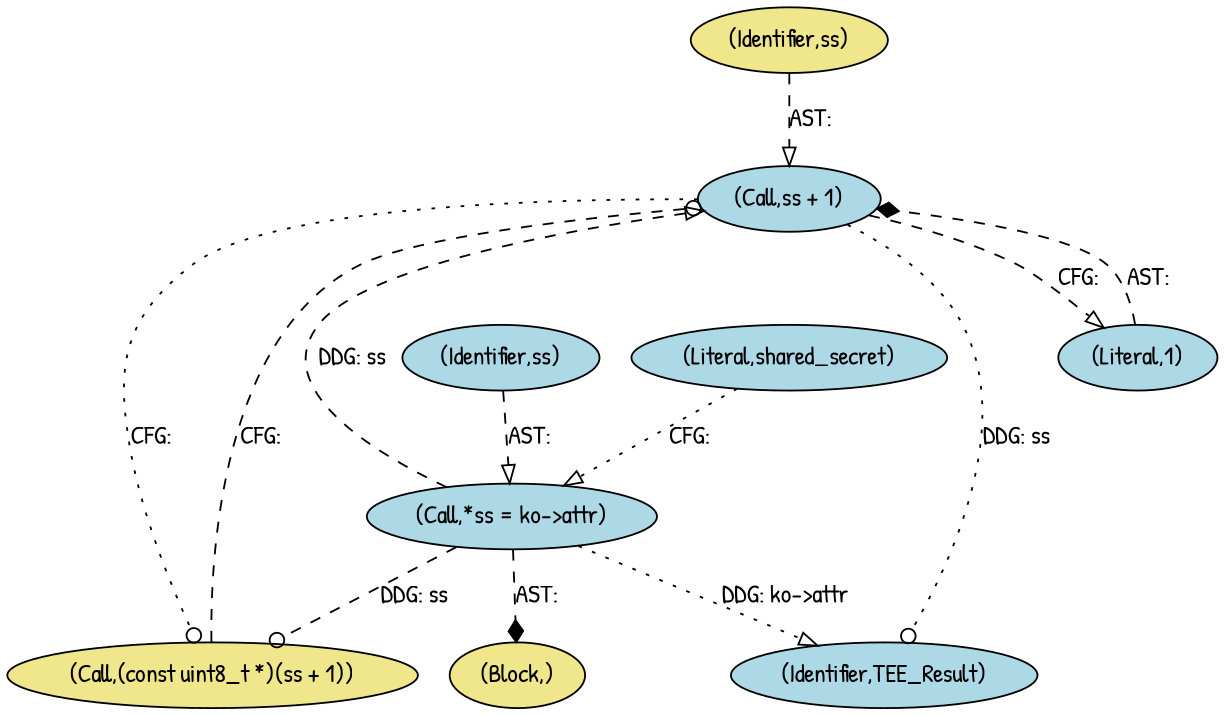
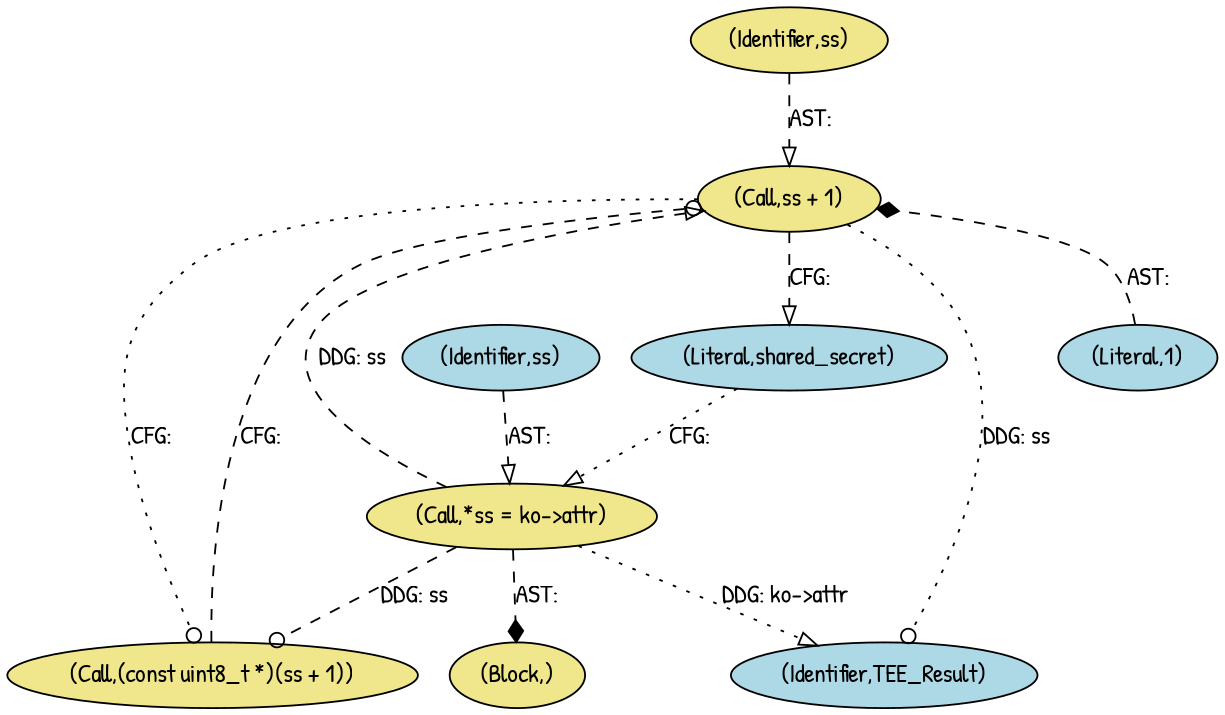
  digraph {
    fontname="Patrick Hand"
    node [fillcolor=khaki fontname="Patrick Hand" style=filled]
    edge [arrowhead=onormal fontname="Patrick Hand" style=dashed]
-   n1 [fillcolor=lightblue label="(Call,ss + 1)"]
+   n1 [label="(Call,ss + 1)"]
    n2 [label="(Call,(const uint8_t *)(ss + 1))"]
    n3 [fillcolor=lightblue label="(Identifier,TEE_Result)"]
    n4 [fillcolor=lightblue label="(Literal,1)"]
-   n5 [fillcolor=lightblue label="(Call,*ss = ko->attr)"]
+   n5 [label="(Call,*ss = ko->attr)"]
    n6 [label="(Block,)"]
    n7 [fillcolor=lightblue label="(Identifier,ss)"]
    n8 [fillcolor=lightblue label="(Literal,shared_secret)"]
    n9 [label="(Identifier,ss)"]
    n1 -> n2 [arrowhead=odot label="CFG: " style=dotted]
    n1 -> n3 [arrowhead=odot label="DDG: ss" style=dotted]
-   n1 -> n4 [label="CFG: "]
+   n1 -> n8 [label="CFG: "]
    n2 -> n1 [arrowhead=odot label="CFG: "]
    n4 -> n1 [arrowhead=diamond label="AST: "]
    n5 -> n1 [label="DDG: ss"]
    n5 -> n2 [arrowhead=odot label="DDG: ss"]
    n5 -> n3 [label="DDG: ko->attr" style=dotted]
    n5 -> n6 [arrowhead=diamond label="AST: "]
    n7 -> n5 [label="AST: "]
    n8 -> n5 [label="CFG: " style=dotted]
    n9 -> n1 [label="AST: "]
  }
